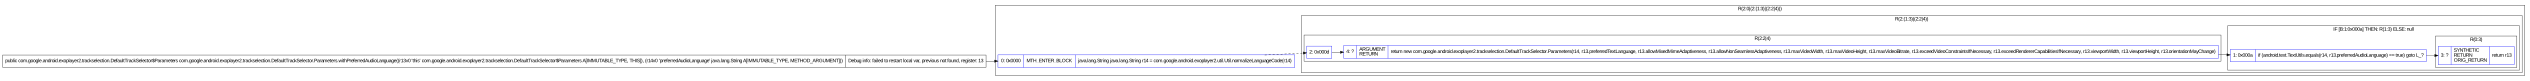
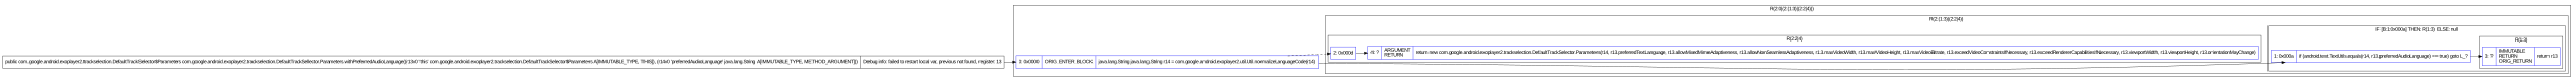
  digraph {
    fontname="Liberation Sans"
    rankdir=LR
    node [color=blue fontname="Liberation Sans" shape=record]
    edge [fontname="Liberation Sans"]
-   n1 [label="{3\:\ ?|SYNTHETIC\lRETURN\lORIG_RETURN\l|return r13\l}"]
+   n1 [label="{3\:\ ?|IMMUTABLE\lRETURN\lORIG_RETURN\l|return r13\l}"]
    n2 [label="{1\:\ 0x000a|if (android.text.TextUtils.equals(r14, r13.preferredAudioLanguage) == true) goto L_?\l}"]
    n3 [label="{2\:\ 0x000d}"]
    n4 [label="{4\:\ ?|ARGUMENT\lRETURN\l|return new com.google.android.exoplayer2.trackselection.DefaultTrackSelector.Parameters(r14, r13.preferredTextLanguage, r13.allowMixedMimeAdaptiveness, r13.allowNonSeamlessAdaptiveness, r13.maxVideoWidth, r13.maxVideoHeight, r13.maxVideoBitrate, r13.exceedVideoConstraintsIfNecessary, r13.exceedRendererCapabilitiesIfNecessary, r13.viewportWidth, r13.viewportHeight, r13.orientationMayChange)\l}"]
-   n5 [label="{0\:\ 0x0000|MTH_ENTER_BLOCK\l|java.lang.String java.lang.String r14 = com.google.android.exoplayer2.util.Util.normalizeLanguageCode(r14)\l}"]
+   n5 [label="{0\:\ 0x0000|ORIG_ENTER_BLOCK\l|java.lang.String java.lang.String r14 = com.google.android.exoplayer2.util.Util.normalizeLanguageCode(r14)\l}"]
    n6 [label="{public com.google.android.exoplayer2.trackselection.DefaultTrackSelector$Parameters com.google.android.exoplayer2.trackselection.DefaultTrackSelector.Parameters.withPreferredAudioLanguage((r13v0 'this' com.google.android.exoplayer2.trackselection.DefaultTrackSelector$Parameters A[IMMUTABLE_TYPE, THIS]), (r14v0 'preferredAudioLanguage' java.lang.String A[IMMUTABLE_TYPE, METHOD_ARGUMENT]))  | Debug info: failed to restart local var, previous not found, register: 13\l}" color=""]
    subgraph cluster_1 {
      label="R(2:0|(2:(1:3)|(2:2|4)))"
      n5
      subgraph cluster_2 {
        label="R(2:(1:3)|(2:2|4))"
        subgraph cluster_3 {
          label="IF [B:1:0x000a] THEN: R(1:3) ELSE: null"
          n2
          subgraph cluster_4 {
-           label="R(0:3)"
+           label="R(1:3)"
            n1
          }
        }
        subgraph cluster_5 {
          label="R(2:2|4)"
          n3
          n4
        }
      }
    }
    n2 -> n1
    n3 -> n4
-   n4 -> n2
+   n5 -> n2
    n5 -> n3 [style=dashed]
    n6 -> n5
  }
